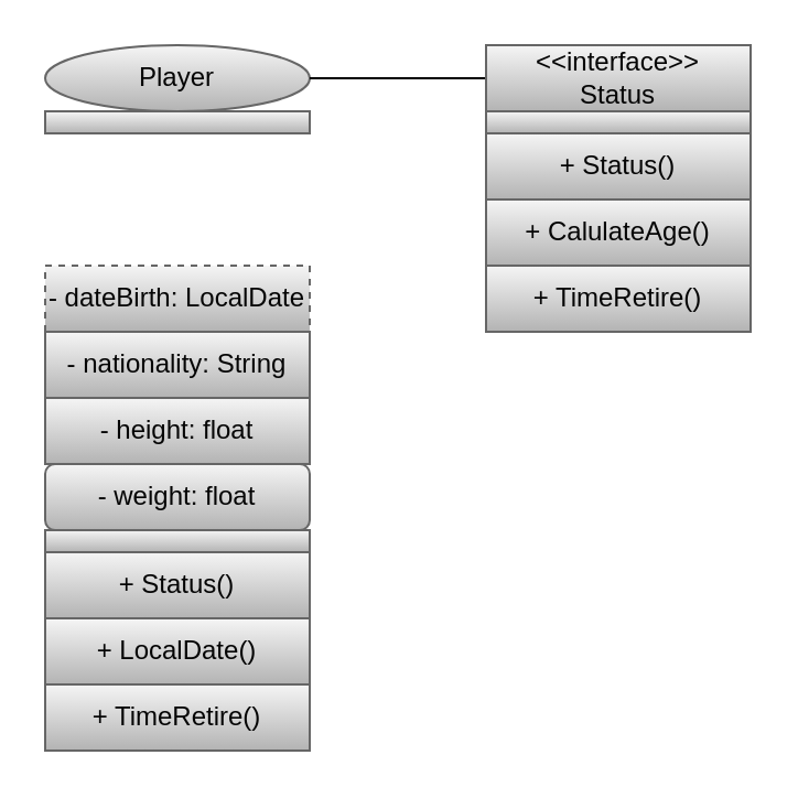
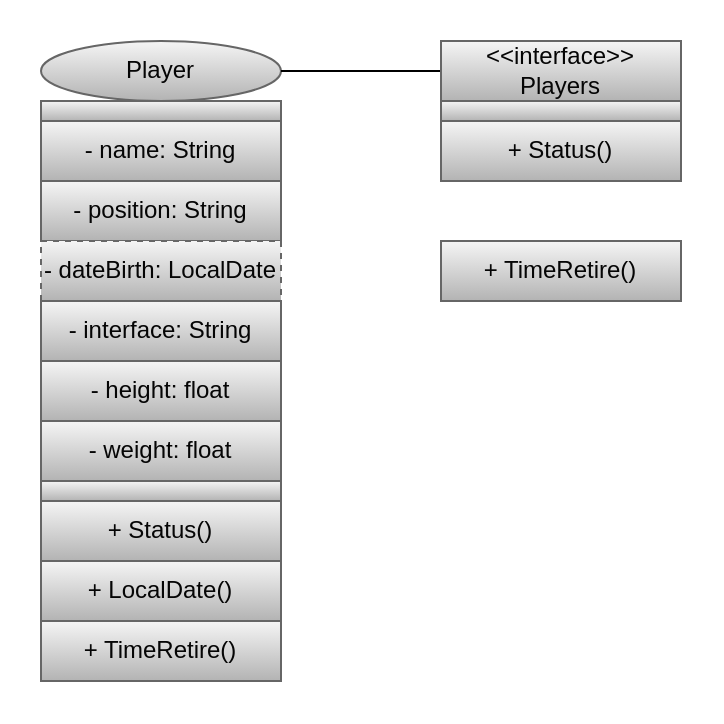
  <mxCell id="0" />
  <mxCell id="1" parent="0" />
  <mxCell id="2" value="&lt;font color=&quot;#050505&quot;&gt;Player&lt;/font&gt;" style="ellipse;whiteSpace=wrap;html=1;fillColor=#f5f5f5;gradientColor=#b3b3b3;strokeColor=#666666;" vertex="1" parent="1"><mxGeometry x="20" y="20" width="120" height="30" as="geometry" /></mxCell>
  <mxCell id="3" value="" style="rounded=0;whiteSpace=wrap;html=1;fillColor=#f5f5f5;gradientColor=#b3b3b3;strokeColor=#666666;" vertex="1" parent="1"><mxGeometry x="20" y="50" width="120" height="10" as="geometry" /></mxCell>
+ <mxCell id="4" value="&lt;font color=&quot;#050505&quot;&gt;- name: String&lt;/font&gt;" style="rounded=0;whiteSpace=wrap;html=1;fillColor=#f5f5f5;gradientColor=#b3b3b3;strokeColor=#666666;" vertex="1" parent="1"><mxGeometry x="20" y="60" width="120" height="30" as="geometry" /></mxCell>
+ <mxCell id="5" value="&lt;font color=&quot;#050505&quot;&gt;- position: String&lt;/font&gt;" style="rounded=0;whiteSpace=wrap;html=1;fillColor=#f5f5f5;gradientColor=#b3b3b3;strokeColor=#666666;" vertex="1" parent="1"><mxGeometry x="20" y="90" width="120" height="30" as="geometry" /></mxCell>
  <mxCell id="6" value="&lt;font color=&quot;#050505&quot;&gt;- dateBirth: LocalDate&lt;/font&gt;" style="rounded=0;whiteSpace=wrap;html=1;fillColor=#f5f5f5;gradientColor=#b3b3b3;strokeColor=#666666;dashed=1;" vertex="1" parent="1"><mxGeometry x="20" y="120" width="120" height="30" as="geometry" /></mxCell>
  <mxCell id="7" value="&lt;font color=&quot;#050505&quot;&gt;- height: float&lt;/font&gt;" style="rounded=0;whiteSpace=wrap;html=1;fillColor=#f5f5f5;gradientColor=#b3b3b3;strokeColor=#666666;" vertex="1" parent="1"><mxGeometry x="20" y="180" width="120" height="30" as="geometry" /></mxCell>
- <mxCell id="8" value="&lt;font color=&quot;#050505&quot;&gt;- weight: float&lt;/font&gt;" style="whiteSpace=wrap;html=1;fillColor=#f5f5f5;gradientColor=#b3b3b3;strokeColor=#666666;rounded=1;" vertex="1" parent="1"><mxGeometry x="20" y="210" width="120" height="30" as="geometry" /></mxCell>
- <mxCell id="9" value="&lt;font color=&quot;#050505&quot;&gt;- nationality: String&lt;/font&gt;" style="rounded=0;whiteSpace=wrap;html=1;fillColor=#f5f5f5;gradientColor=#b3b3b3;strokeColor=#666666;" vertex="1" parent="1"><mxGeometry x="20" y="150" width="120" height="30" as="geometry" /></mxCell>
+ <mxCell id="8" value="&lt;font color=&quot;#050505&quot;&gt;- weight: float&lt;/font&gt;" style="rounded=0;whiteSpace=wrap;html=1;fillColor=#f5f5f5;gradientColor=#b3b3b3;strokeColor=#666666;" vertex="1" parent="1"><mxGeometry x="20" y="210" width="120" height="30" as="geometry" /></mxCell>
+ <mxCell id="9" value="&lt;font color=&quot;#050505&quot;&gt;- interface: String&lt;/font&gt;" style="rounded=0;whiteSpace=wrap;html=1;fillColor=#f5f5f5;gradientColor=#b3b3b3;strokeColor=#666666;" vertex="1" parent="1"><mxGeometry x="20" y="150" width="120" height="30" as="geometry" /></mxCell>
  <mxCell id="10" value="" style="rounded=0;whiteSpace=wrap;html=1;fillColor=#f5f5f5;gradientColor=#b3b3b3;strokeColor=#666666;" vertex="1" parent="1"><mxGeometry x="20" y="240" width="120" height="10" as="geometry" /></mxCell>
  <mxCell id="11" value="&lt;font color=&quot;#050505&quot;&gt;+ Status()&lt;/font&gt;" style="rounded=0;whiteSpace=wrap;html=1;fillColor=#f5f5f5;gradientColor=#b3b3b3;strokeColor=#666666;" vertex="1" parent="1"><mxGeometry x="20" y="250" width="120" height="30" as="geometry" /></mxCell>
  <mxCell id="12" value="&lt;font color=&quot;#050505&quot;&gt;+ TimeRetire()&lt;/font&gt;" style="rounded=0;whiteSpace=wrap;html=1;fillColor=#f5f5f5;gradientColor=#b3b3b3;strokeColor=#666666;" vertex="1" parent="1"><mxGeometry x="20" y="310" width="120" height="30" as="geometry" /></mxCell>
  <mxCell id="13" value="&lt;font color=&quot;#050505&quot;&gt;+ LocalDate()&lt;/font&gt;" style="rounded=0;whiteSpace=wrap;html=1;fillColor=#f5f5f5;gradientColor=#b3b3b3;strokeColor=#666666;" vertex="1" parent="1"><mxGeometry x="20" y="280" width="120" height="30" as="geometry" /></mxCell>
  <mxCell id="14" style="edgeStyle=none;html=1;exitX=0;exitY=0.5;exitDx=0;exitDy=0;entryX=1;entryY=0.5;entryDx=0;entryDy=0;fontColor=#050505;endArrow=none;" edge="1" parent="1" source="15" target="2"><mxGeometry relative="1" as="geometry" /></mxCell>
- <mxCell id="15" value="&lt;font color=&quot;#050505&quot;&gt;&amp;lt;&amp;lt;interface&amp;gt;&amp;gt;&lt;br&gt;Status&lt;br&gt;&lt;/font&gt;" style="rounded=0;whiteSpace=wrap;html=1;fillColor=#f5f5f5;gradientColor=#b3b3b3;strokeColor=#666666;" vertex="1" parent="1"><mxGeometry x="220" y="20" width="120" height="30" as="geometry" /></mxCell>
+ <mxCell id="15" value="&lt;font color=&quot;#050505&quot;&gt;&amp;lt;&amp;lt;interface&amp;gt;&amp;gt;&lt;br&gt;Players&lt;br&gt;&lt;/font&gt;" style="rounded=0;whiteSpace=wrap;html=1;fillColor=#f5f5f5;gradientColor=#b3b3b3;strokeColor=#666666;" vertex="1" parent="1"><mxGeometry x="220" y="20" width="120" height="30" as="geometry" /></mxCell>
  <mxCell id="16" value="" style="rounded=0;whiteSpace=wrap;html=1;fillColor=#f5f5f5;gradientColor=#b3b3b3;strokeColor=#666666;" vertex="1" parent="1"><mxGeometry x="220" y="50" width="120" height="10" as="geometry" /></mxCell>
  <mxCell id="17" value="&lt;font color=&quot;#050505&quot;&gt;+ Status()&lt;/font&gt;" style="rounded=0;whiteSpace=wrap;html=1;fillColor=#f5f5f5;gradientColor=#b3b3b3;strokeColor=#666666;" vertex="1" parent="1"><mxGeometry x="220" y="60" width="120" height="30" as="geometry" /></mxCell>
- <mxCell id="18" value="&lt;font color=&quot;#050505&quot;&gt;+ CalulateAge()&lt;/font&gt;" style="rounded=0;whiteSpace=wrap;html=1;fillColor=#f5f5f5;gradientColor=#b3b3b3;strokeColor=#666666;" vertex="1" parent="1"><mxGeometry x="220" y="90" width="120" height="30" as="geometry" /></mxCell>
  <mxCell id="19" value="&lt;font color=&quot;#050505&quot;&gt;+ TimeRetire()&lt;/font&gt;" style="rounded=0;whiteSpace=wrap;html=1;fillColor=#f5f5f5;gradientColor=#b3b3b3;strokeColor=#666666;" vertex="1" parent="1"><mxGeometry x="220" y="120" width="120" height="30" as="geometry" /></mxCell>
